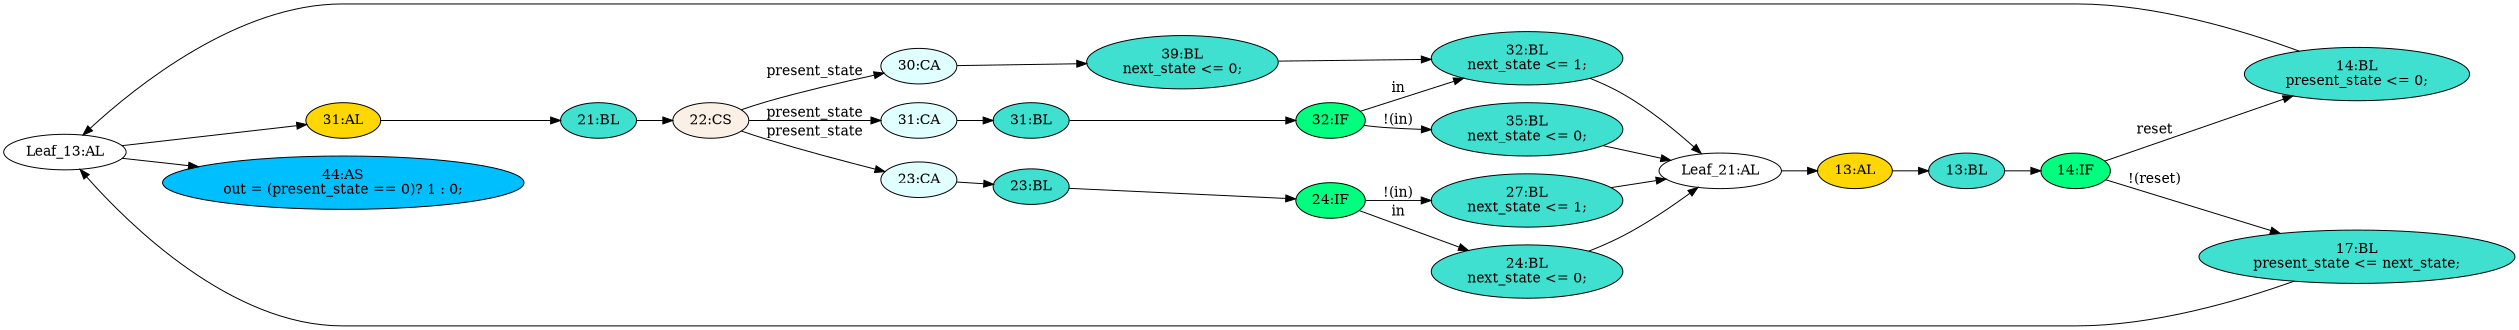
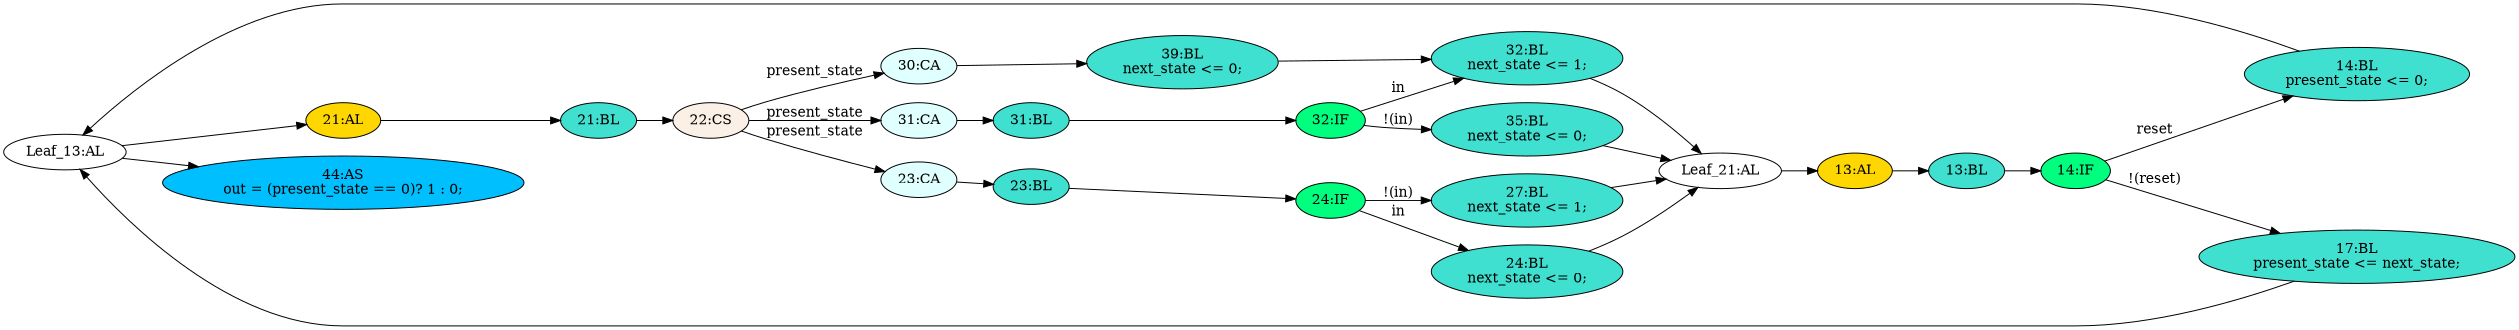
  strict digraph {
    rankdir=LR
    node [fillcolor=turquoise statements="[]" style=filled typ=Block]
    edge [cond="[]" lineno=None]
    n1 [ast="<pyverilog.vparser.ast.Assign object at 0x7f55fced8390>" def_var="['out']" fillcolor=deepskyblue label="44:AS\nout = (present_state == 0)? 1 : 0;" typ=Assign use_var="['present_state']"]
    n2 [ast="<pyverilog.vparser.ast.Block object at 0x7f55fd27d4d0>" label="21:BL"]
    n3 [ast="<pyverilog.vparser.ast.CaseStatement object at 0x7f55fd2ead90>" fillcolor=linen label="22:CS" typ=CaseStatement]
    n4 [ast="<pyverilog.vparser.ast.Case object at 0x7f55fced8a50>" fillcolor=lightcyan label="30:CA" typ=Case]
    n5 [ast="<pyverilog.vparser.ast.Case object at 0x7f55fd2ea1d0>" fillcolor=lightcyan label="31:CA" typ=Case]
    n6 [ast="<pyverilog.vparser.ast.Case object at 0x7f55fd27d6d0>" fillcolor=lightcyan label="23:CA" typ=Case]
    n7 [ast="<pyverilog.vparser.ast.Block object at 0x7f55fced8bd0>" label="39:BL\nnext_state <= 0;" statements="[<pyverilog.vparser.ast.NonblockingSubstitution object at 0x7f55fced8890>]"]
    n8 [ast="<pyverilog.vparser.ast.Block object at 0x7f55fd2ead10>" label="31:BL"]
    n9 [ast="<pyverilog.vparser.ast.Block object at 0x7f55fd266750>" label="23:BL"]
    n10 [ast="<pyverilog.vparser.ast.IfStatement object at 0x7f55fced8cd0>" fillcolor=springgreen label="32:IF" typ=IfStatement]
    n11 [ast="<pyverilog.vparser.ast.Block object at 0x7f55fced8a10>" label="32:BL\nnext_state <= 1;" statements="[<pyverilog.vparser.ast.NonblockingSubstitution object at 0x7f55fced83d0>]"]
    n12 [ast="<pyverilog.vparser.ast.Block object at 0x7f55fced8dd0>" label="35:BL\nnext_state <= 0;" statements="[<pyverilog.vparser.ast.NonblockingSubstitution object at 0x7f55fced8610>]"]
    n13 [def_var="['next_state']" label="Leaf_21:AL" fillcolor="" statements="" style="" typ=""]
    n14 [ast="<pyverilog.vparser.ast.Always object at 0x7f55fcfd6910>" clk_sens=True fillcolor=gold label="13:AL" sens="['clk']" typ=Always use_var="['reset', 'next_state']"]
    n15 [ast="<pyverilog.vparser.ast.Block object at 0x7f55fcfd6750>" label="13:BL"]
    n16 [ast="<pyverilog.vparser.ast.IfStatement object at 0x7f55fd266150>" fillcolor=springgreen label="24:IF" typ=IfStatement]
    n17 [ast="<pyverilog.vparser.ast.Block object at 0x7f55fd2eae90>" label="27:BL\nnext_state <= 1;" statements="[<pyverilog.vparser.ast.NonblockingSubstitution object at 0x7f55fd2ea250>]"]
    n18 [ast="<pyverilog.vparser.ast.Block object at 0x7f55fd266f50>" label="24:BL\nnext_state <= 0;" statements="[<pyverilog.vparser.ast.NonblockingSubstitution object at 0x7f55fd266290>]"]
    n19 [ast="<pyverilog.vparser.ast.IfStatement object at 0x7f55fd263890>" fillcolor=springgreen label="14:IF" typ=IfStatement]
    n20 [ast="<pyverilog.vparser.ast.Block object at 0x7f55fd263790>" label="14:BL\npresent_state <= 0;" statements="[<pyverilog.vparser.ast.NonblockingSubstitution object at 0x7f55fd263610>]"]
    n21 [ast="<pyverilog.vparser.ast.Block object at 0x7f55fcfcecd0>" label="17:BL\npresent_state <= next_state;" statements="[<pyverilog.vparser.ast.NonblockingSubstitution object at 0x7f55fcfcebd0>]"]
    n22 [def_var="['present_state']" label="Leaf_13:AL" fillcolor="" statements="" style="" typ=""]
-   n23 [ast="<pyverilog.vparser.ast.Always object at 0x7f55fd27d610>" clk_sens=False fillcolor=gold label="31:AL" sens="['in', 'present_state']" typ=Always use_var="['present_state', 'in']"]
+   n23 [ast="<pyverilog.vparser.ast.Always object at 0x7f55fd27d610>" clk_sens=False fillcolor=gold label="21:AL" sens="['in', 'present_state']" typ=Always use_var="['present_state', 'in']"]
    n2 -> n3
    n3 -> n4 [cond="['present_state']" label=present_state lineno=22]
    n3 -> n5 [cond="['present_state']" label=present_state lineno=22]
    n3 -> n6 [cond="['present_state']" label=present_state lineno=22]
    n4 -> n7
    n5 -> n8
    n6 -> n9
    n7 -> n11
    n8 -> n10
    n9 -> n16
    n10 -> n11 [cond="['in']" label=in lineno=32]
    n10 -> n12 [cond="['in']" label="!(in)" lineno=32]
    n11 -> n13
    n12 -> n13
    n13 -> n14 [cond="" lineno=""]
    n14 -> n15
    n15 -> n19
    n16 -> n17 [cond="['in']" label="!(in)" lineno=24]
    n16 -> n18 [cond="['in']" label=in lineno=24]
    n17 -> n13
    n18 -> n13
    n19 -> n20 [cond="['reset']" label=reset lineno=14]
    n19 -> n21 [cond="['reset']" label="!(reset)" lineno=14]
    n20 -> n22
    n21 -> n22
    n22 -> n1 [cond="" lineno=""]
    n22 -> n23 [cond="" lineno=""]
    n23 -> n2
  }
